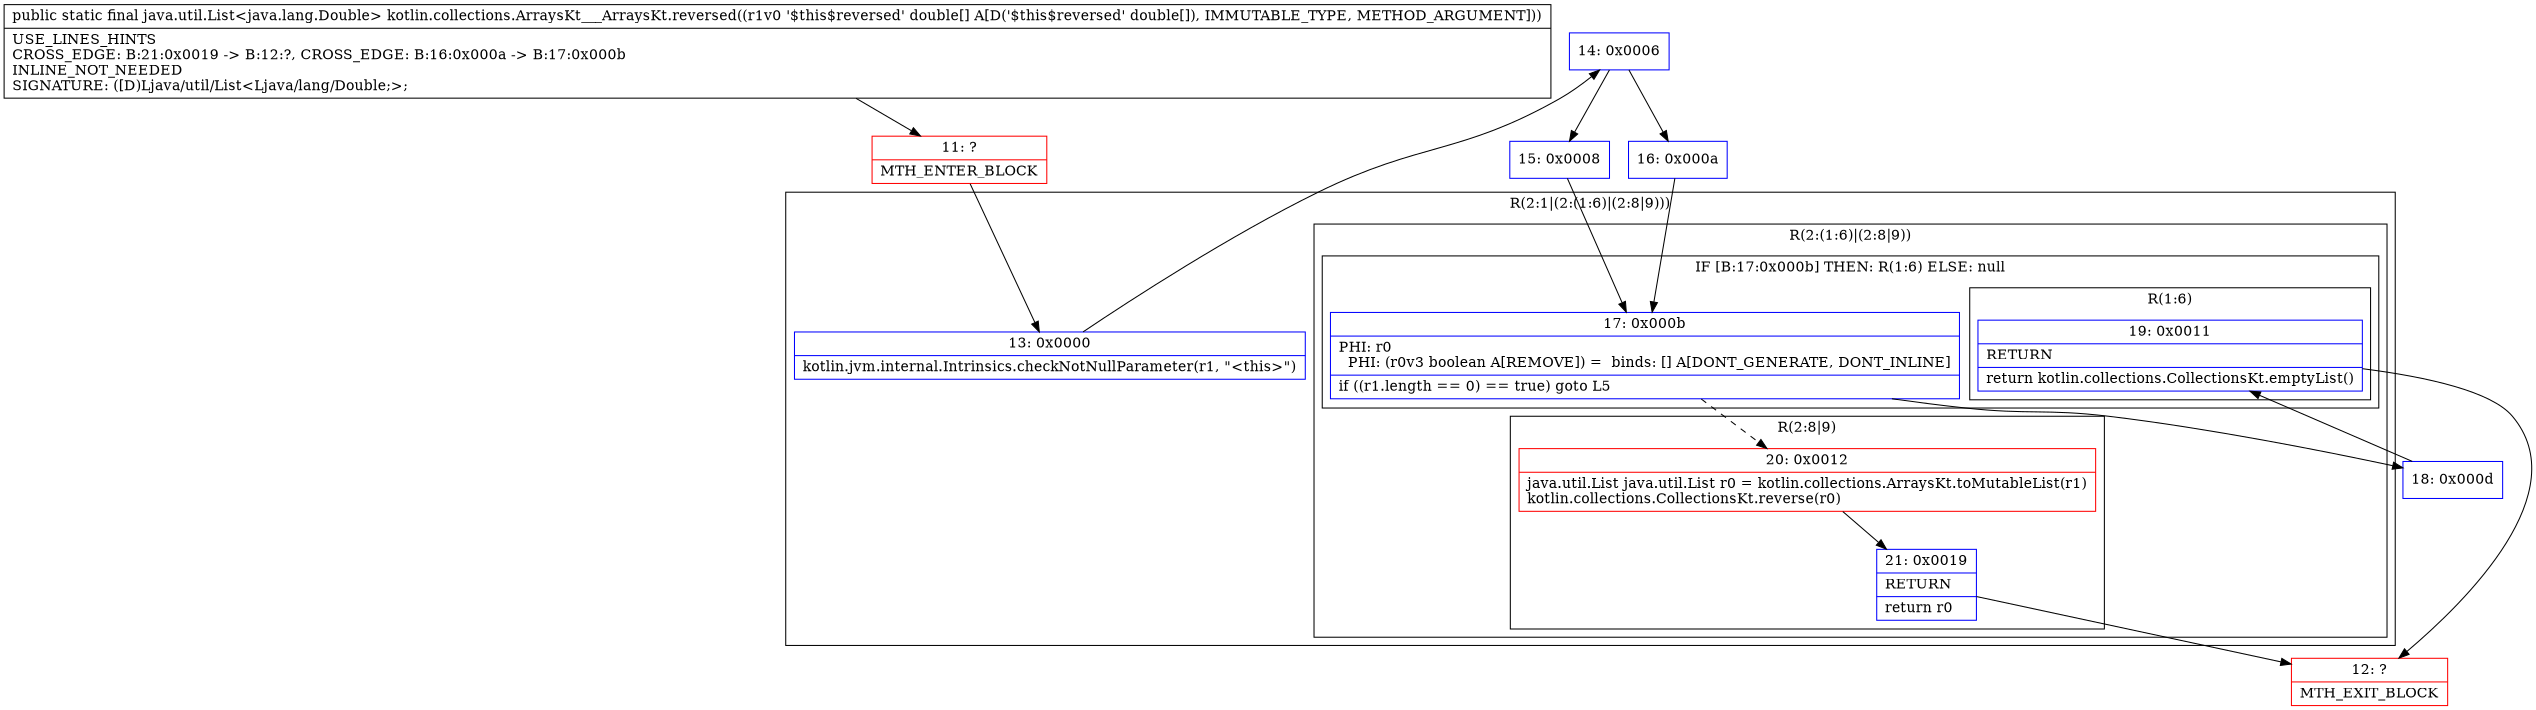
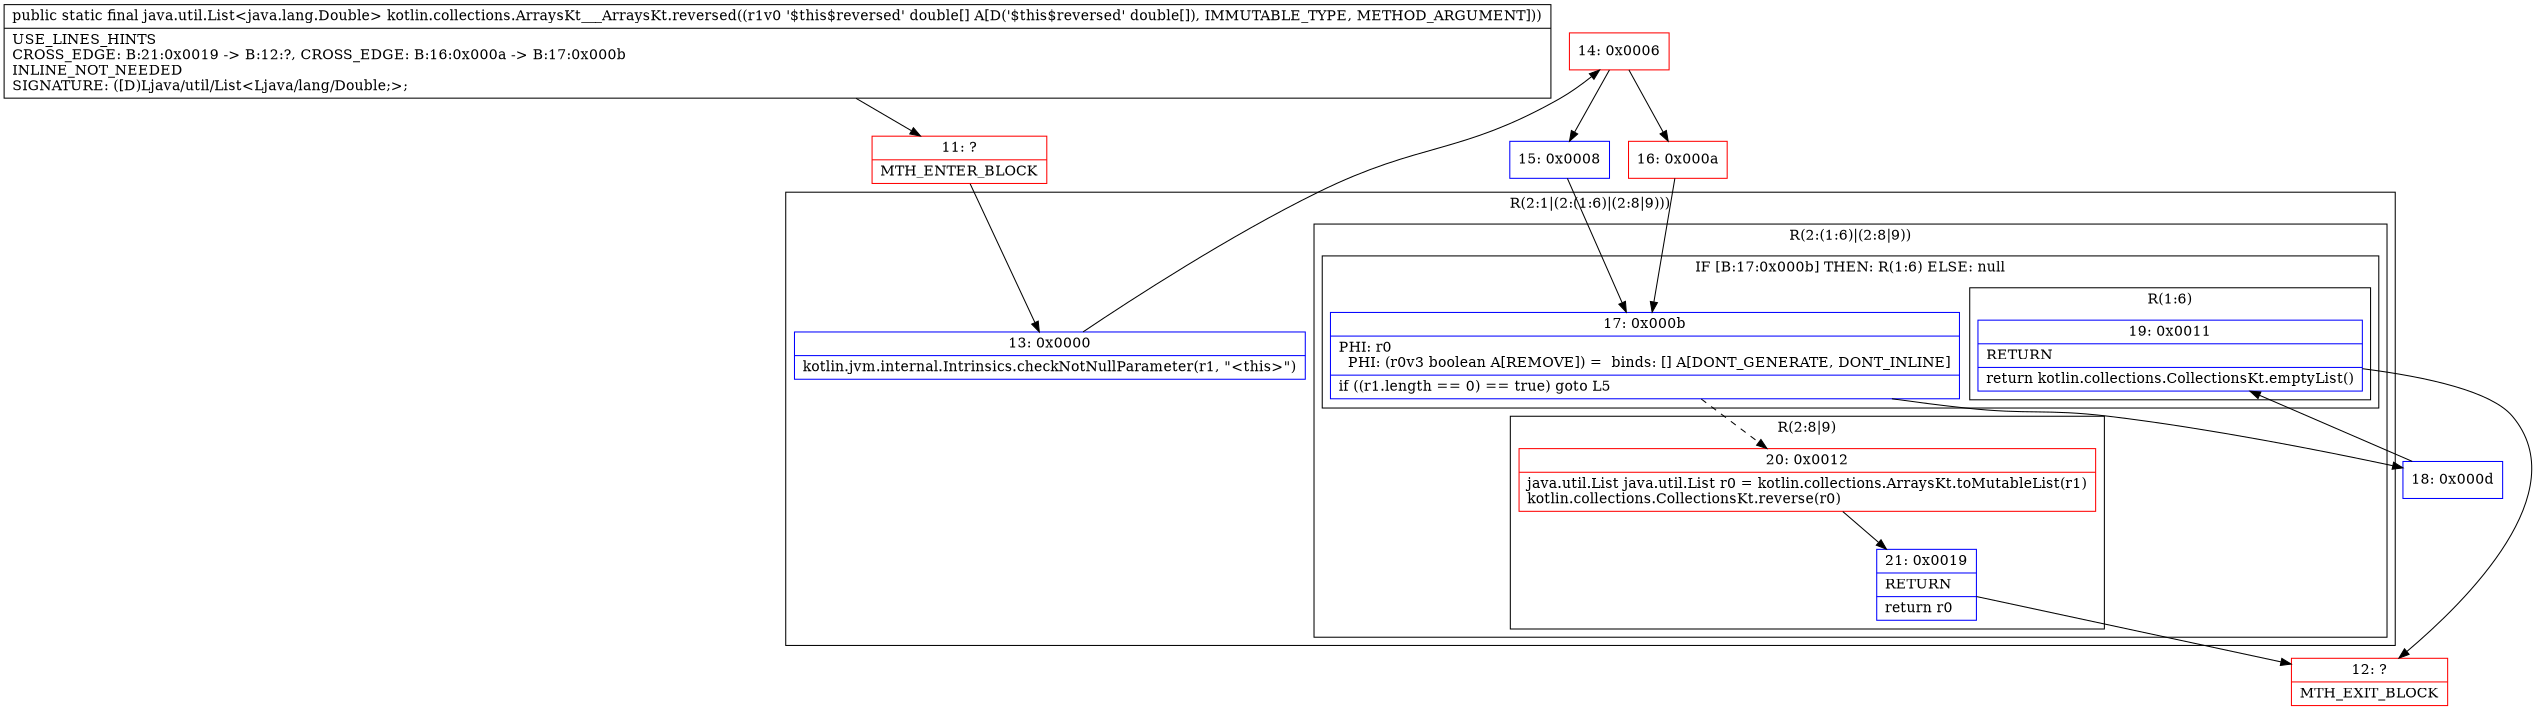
  digraph {
    node [color=blue shape=record]
    n1 [label="{19\:\ 0x0011|RETURN\l|return kotlin.collections.CollectionsKt.emptyList()\l}"]
    n2 [label="{17\:\ 0x000b|PHI: r0 \l  PHI: (r0v3 boolean A[REMOVE]) =  binds: [] A[DONT_GENERATE, DONT_INLINE]\l|if ((r1.length == 0) == true) goto L5\l}"]
    n3 [color=red label="{20\:\ 0x0012|java.util.List java.util.List r0 = kotlin.collections.ArraysKt.toMutableList(r1)\lkotlin.collections.CollectionsKt.reverse(r0)\l}"]
    n4 [label="{21\:\ 0x0019|RETURN\l|return r0\l}"]
    n5 [label="{13\:\ 0x0000|kotlin.jvm.internal.Intrinsics.checkNotNullParameter(r1, \"\<this\>\")\l}"]
    n6 [color=red label="{12\:\ ?|MTH_EXIT_BLOCK\l}"]
    n7 [label="{18\:\ 0x000d}"]
-   n8 [label="{14\:\ 0x0006}"]
+   n8 [color=red label="{14\:\ 0x0006}"]
    n9 [label="{15\:\ 0x0008}"]
-   n10 [label="{16\:\ 0x000a}"]
+   n10 [color=red label="{16\:\ 0x000a}"]
    n11 [color=red label="{11\:\ ?|MTH_ENTER_BLOCK\l}"]
    n12 [label="{public static final java.util.List\<java.lang.Double\> kotlin.collections.ArraysKt___ArraysKt.reversed((r1v0 '$this$reversed' double[] A[D('$this$reversed' double[]), IMMUTABLE_TYPE, METHOD_ARGUMENT]))  | USE_LINES_HINTS\lCROSS_EDGE: B:21:0x0019 \-\> B:12:?, CROSS_EDGE: B:16:0x000a \-\> B:17:0x000b\lINLINE_NOT_NEEDED\lSIGNATURE: ([D)Ljava\/util\/List\<Ljava\/lang\/Double;\>;\l}" color=""]
    subgraph cluster_1 {
      label="R(2:1|(2:(1:6)|(2:8|9)))"
      n5
      subgraph cluster_2 {
        label="R(2:(1:6)|(2:8|9))"
        subgraph cluster_3 {
          label="IF [B:17:0x000b] THEN: R(1:6) ELSE: null"
          n2
          subgraph cluster_4 {
            label="R(1:6)"
            n1
          }
        }
        subgraph cluster_5 {
          label="R(2:8|9)"
          n3
          n4
        }
      }
    }
    n1 -> n6
    n2 -> n3 [style=dashed]
    n2 -> n7
    n3 -> n4
    n4 -> n6
    n5 -> n8
    n7 -> n1
    n8 -> n9
    n8 -> n10
    n9 -> n2
    n10 -> n2
    n11 -> n5
    n12 -> n11
  }
